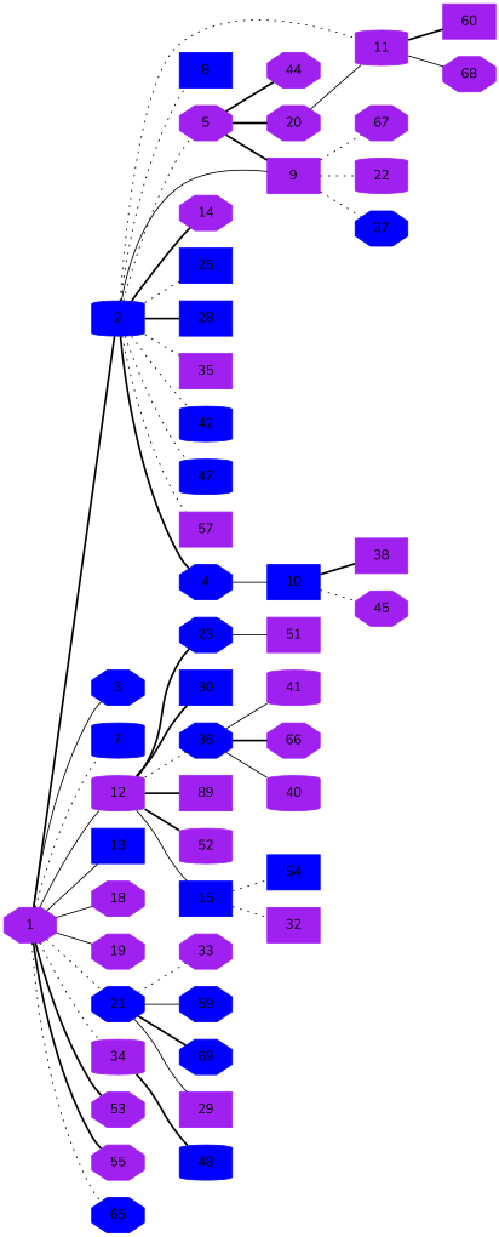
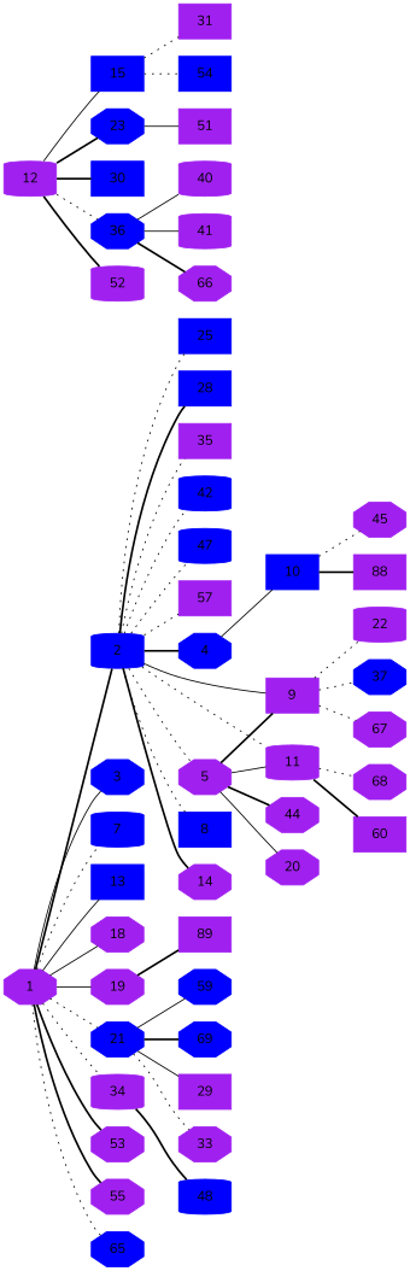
  graph {
    fontname=Nunito
    rankdir=LR
    node [color=purple fontname=Nunito shape=octagon style=filled]
    edge [fontname=Nunito style=dotted]
    1 [super="+50"]
    2 [color=blue shape=cylinder super="+43"]
    3 [color=blue]
    7 [color=blue shape=cylinder super="+31"]
    12 [shape=cylinder super="+17"]
    13 [color=blue shape=box]
    18 [super="+27"]
    19
    21 [color=blue super="+24"]
    34 [shape=cylinder super="+63"]
    53
    55
    65 [color=blue]
    4 [color=blue super="+6"]
    5 [super="+26"]
    8 [color=blue shape=box super="+56"]
    9 [shape=box super="+16"]
    11 [shape=cylinder super="+46"]
    14
    25 [color=blue shape=box]
    28 [color=blue shape=box]
    35 [shape=box]
    42 [color=blue shape=cylinder]
    47 [color=blue shape=cylinder]
    57 [shape=box]
    15 [color=blue shape=box super="+58"]
    23 [color=blue super="+64"]
    30 [color=blue shape=box]
    36 [color=blue super="+39"]
    n30 [label=89 shape=box]
    52 [shape=cylinder]
    29 [shape=box]
    33
    59 [color=blue]
    69 [color=blue]
    48 [color=blue shape=cylinder]
    10 [color=blue shape=box super="+62"]
    20
    44
    22 [shape=cylinder]
    37 [color=blue]
    67
    60 [shape=box]
    68
-   38 [shape=box]
+   38 [shape=box label=88]
    45
-   32 [shape=box super="+61"]
+   32 [shape=box super="+61" label=31]
    54 [color=blue shape=box]
    51 [shape=box]
    40 [shape=cylinder]
    41 [shape=cylinder]
    66
    1 -- 2 [style=bold]
    1 -- 3 [style=solid]
    1 -- 7
-   1 -- 12 [style=solid]
    1 -- 13 [style=solid]
    1 -- 18 [style=solid]
    1 -- 19 [style=solid]
    1 -- 21
    1 -- 34
    1 -- 53 [style=bold]
    1 -- 55 [style=bold]
    1 -- 65
    2 -- 4 [style=bold]
    2 -- 5
    2 -- 8
    2 -- 9 [style=solid]
    2 -- 11
    2 -- 14 [style=bold]
    2 -- 25
    2 -- 28 [style=bold]
    2 -- 35
    2 -- 42
    2 -- 47
    2 -- 57
    12 -- 15 [style=solid]
    12 -- 23 [style=bold]
    12 -- 30 [style=bold]
    12 -- 36
-   12 -- n30 [style=bold]
+   19 -- n30 [style=bold]
    12 -- 52 [style=bold]
    21 -- 29 [style=solid]
    21 -- 33
    21 -- 59 [style=solid]
    21 -- 69 [style=bold]
    34 -- 48 [style=bold]
    4 -- 10 [style=solid]
    5 -- 9 [style=bold]
-   20 -- 11 [style=solid]
-   5 -- 20 [style=bold]
+   5 -- 11 [style=solid]
+   5 -- 20 [style=solid]
    5 -- 44 [style=bold]
    9 -- 22
    9 -- 37
    9 -- 67
    11 -- 60 [style=bold]
-   11 -- 68 [style=solid]
+   11 -- 68
    15 -- 32
    15 -- 54
    23 -- 51 [style=solid]
    36 -- 40 [style=solid]
    36 -- 41 [style=solid]
    36 -- 66 [style=bold]
    10 -- 38 [style=bold]
    10 -- 45
  }
